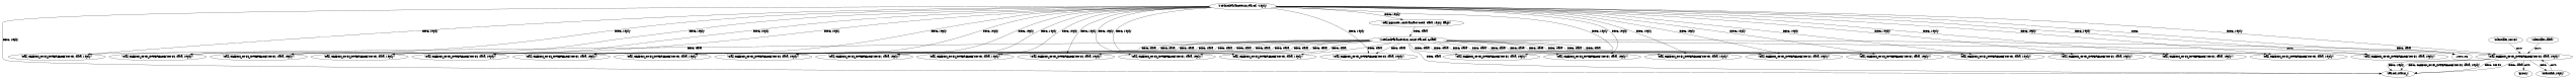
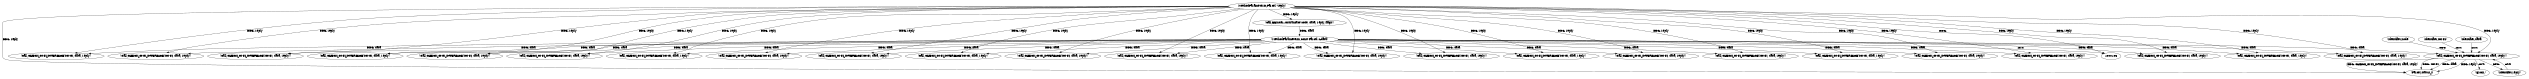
  digraph {
    n1 [label="(Call,CHECK_OMX_INTERFACE(IOMX, data, reply))"]
    n2 [label="(Parcel,status_t)"]
    n3 [label="(Block,)"]
    n4 [label="(Identifier,reply)"]
    n5 [label="(MethodParameterIn,const Parcel &data)"]
    n6 [label="(Call,CHECK_OMX_INTERFACE(IOMX, data, reply))"]
    n7 [label="(Call,CHECK_OMX_INTERFACE(IOMX, data, reply))"]
    n8 [label="(Call,CHECK_OMX_INTERFACE(IOMX, data, reply))"]
    n9 [label="(Call,CHECK_OMX_INTERFACE(IOMX, data, reply))"]
    n10 [label="(Call,CHECK_OMX_INTERFACE(IOMX, data, reply))"]
    n11 [label="(Call,CHECK_OMX_INTERFACE(IOMX, data, reply))"]
    n12 [label="(Call,CHECK_OMX_INTERFACE(IOMX, data, reply))"]
    n13 [label="(Call,CHECK_OMX_INTERFACE(IOMX, data, reply))"]
    n14 [label="(Call,CHECK_OMX_INTERFACE(IOMX, data, reply))"]
    n15 [label="(Call,CHECK_OMX_INTERFACE(IOMX, data, reply))"]
    n16 [label="(Call,CHECK_OMX_INTERFACE(IOMX, data, reply))"]
    n17 [label="(Call,CHECK_OMX_INTERFACE(IOMX, data, reply))"]
    n18 [label="(Call,CHECK_OMX_INTERFACE(IOMX, data, reply))"]
    n19 [label="(Call,CHECK_OMX_INTERFACE(IOMX, data, reply))"]
    n20 [label="(Call,CHECK_OMX_INTERFACE(IOMX, data, reply))"]
    n21 [label="(Call,CHECK_OMX_INTERFACE(IOMX, data, reply))"]
    n22 [label="(Call,CHECK_OMX_INTERFACE(IOMX, data, reply))"]
    n23 [label="(Call,CHECK_OMX_INTERFACE(IOMX, data, reply))"]
    n24 [label="(Call,CHECK_OMX_INTERFACE(IOMX, data, reply))"]
    n25 [label="(Call,CHECK_OMX_INTERFACE(IOMX, data, reply))"]
    n26 [label="(Call,CHECK_OMX_INTERFACE(IOMX, data, reply))"]
    n27 [label="(Call,CHECK_OMX_INTERFACE(IOMX, data, reply))"]
    n28 [label="(Call,CHECK_OMX_INTERFACE(IOMX, data, reply))"]
    n29 [label="(Call,CHECK_OMX_INTERFACE(IOMX, data, reply))"]
    1000103
    n31 [label="(Call,BBinder::onTransact(code, data, reply, flags))"]
    n32 [label="(MethodParameterIn,Parcel *reply)"]
+   n33 [label="(Identifier,node)"]
    n34 [label="(Identifier,IOMX)"]
    n35 [label="(Identifier,data)"]
    n1 -> n2 [label="DDG: reply"]
    n1 -> n2 [label="DDG: CHECK_OMX_INTERFACE(IOMX, data, reply)"]
    n1 -> n2 [label="DDG: IOMX"]
    n1 -> n2 [label="DDG: data"]
    n1 -> n3 [label="AST: "]
    n1 -> n4 [label="CFG: "]
    n4 -> n1 [label="AST: "]
    n5 -> n1 [label="DDG: data"]
-   n5 -> n2 [label="DDG: data"]
    n5 -> n6 [label="DDG: data"]
    n5 -> n7 [label="DDG: data"]
    n5 -> n8 [label="DDG: data"]
    n5 -> n9 [label="DDG: data"]
    n5 -> n10 [label="DDG: data"]
    n5 -> n11 [label="DDG: data"]
    n5 -> n12 [label="DDG: data"]
    n5 -> n13 [label="DDG: data"]
    n5 -> n14 [label="DDG: data"]
    n5 -> n15 [label="DDG: data"]
    n5 -> n16 [label="DDG: data"]
    n5 -> n17 [label="DDG: data"]
    n5 -> n18 [label="DDG: data"]
    n5 -> n19 [label="DDG: data"]
    n5 -> n20 [label="DDG: data"]
    n5 -> n21 [label="DDG: data"]
    n5 -> n22 [label="DDG: data"]
    n5 -> n23 [label="DDG: data"]
    n5 -> n24 [label="DDG: data"]
    n5 -> n25 [label="DDG: data"]
    n5 -> n26 [label="DDG: data"]
    n5 -> n27 [label="DDG: data"]
    n5 -> n28 [label="DDG: data"]
    n5 -> n29 [label="DDG: data"]
    n5 -> 1000103 [label="AST: "]
    n31 -> n5 [label="DDG: data"]
    n32 -> n1 [label="DDG: reply"]
    n32 -> n2 [label="DDG: reply"]
    n32 -> n6 [label="DDG: reply"]
    n32 -> n7 [label="DDG: reply"]
    n32 -> n8 [label="DDG: reply"]
    n32 -> n9 [label="DDG: reply"]
    n32 -> n10 [label="DDG: reply"]
    n32 -> n11 [label="DDG: reply"]
    n32 -> n12 [label="DDG: reply"]
    n32 -> n13 [label="DDG: reply"]
    n32 -> n14 [label="DDG: reply"]
    n32 -> n15 [label="DDG: reply"]
    n32 -> n16 [label="DDG: reply"]
    n32 -> n17 [label="DDG: reply"]
    n32 -> n18 [label="DDG: reply"]
    n32 -> n19 [label="DDG: reply"]
    n32 -> n20 [label="DDG: reply"]
    n32 -> n21 [label="DDG: reply"]
    n32 -> n22 [label="DDG: reply"]
    n32 -> n23 [label="DDG: reply"]
    n32 -> n24 [label="DDG: reply"]
    n32 -> n25 [label="DDG: reply"]
    n32 -> n26 [label="DDG: reply"]
    n32 -> n27 [label="DDG: reply"]
    n32 -> n28 [label="DDG: reply"]
    n32 -> n29 [label="DDG: reply"]
    n32 -> 1000103 [label="DDG: "]
    n32 -> n31 [label="DDG: reply"]
+   n33 -> n1 [label="CFG: "]
    n34 -> n1 [label="AST: "]
    n35 -> n1 [label="AST: "]
  }
